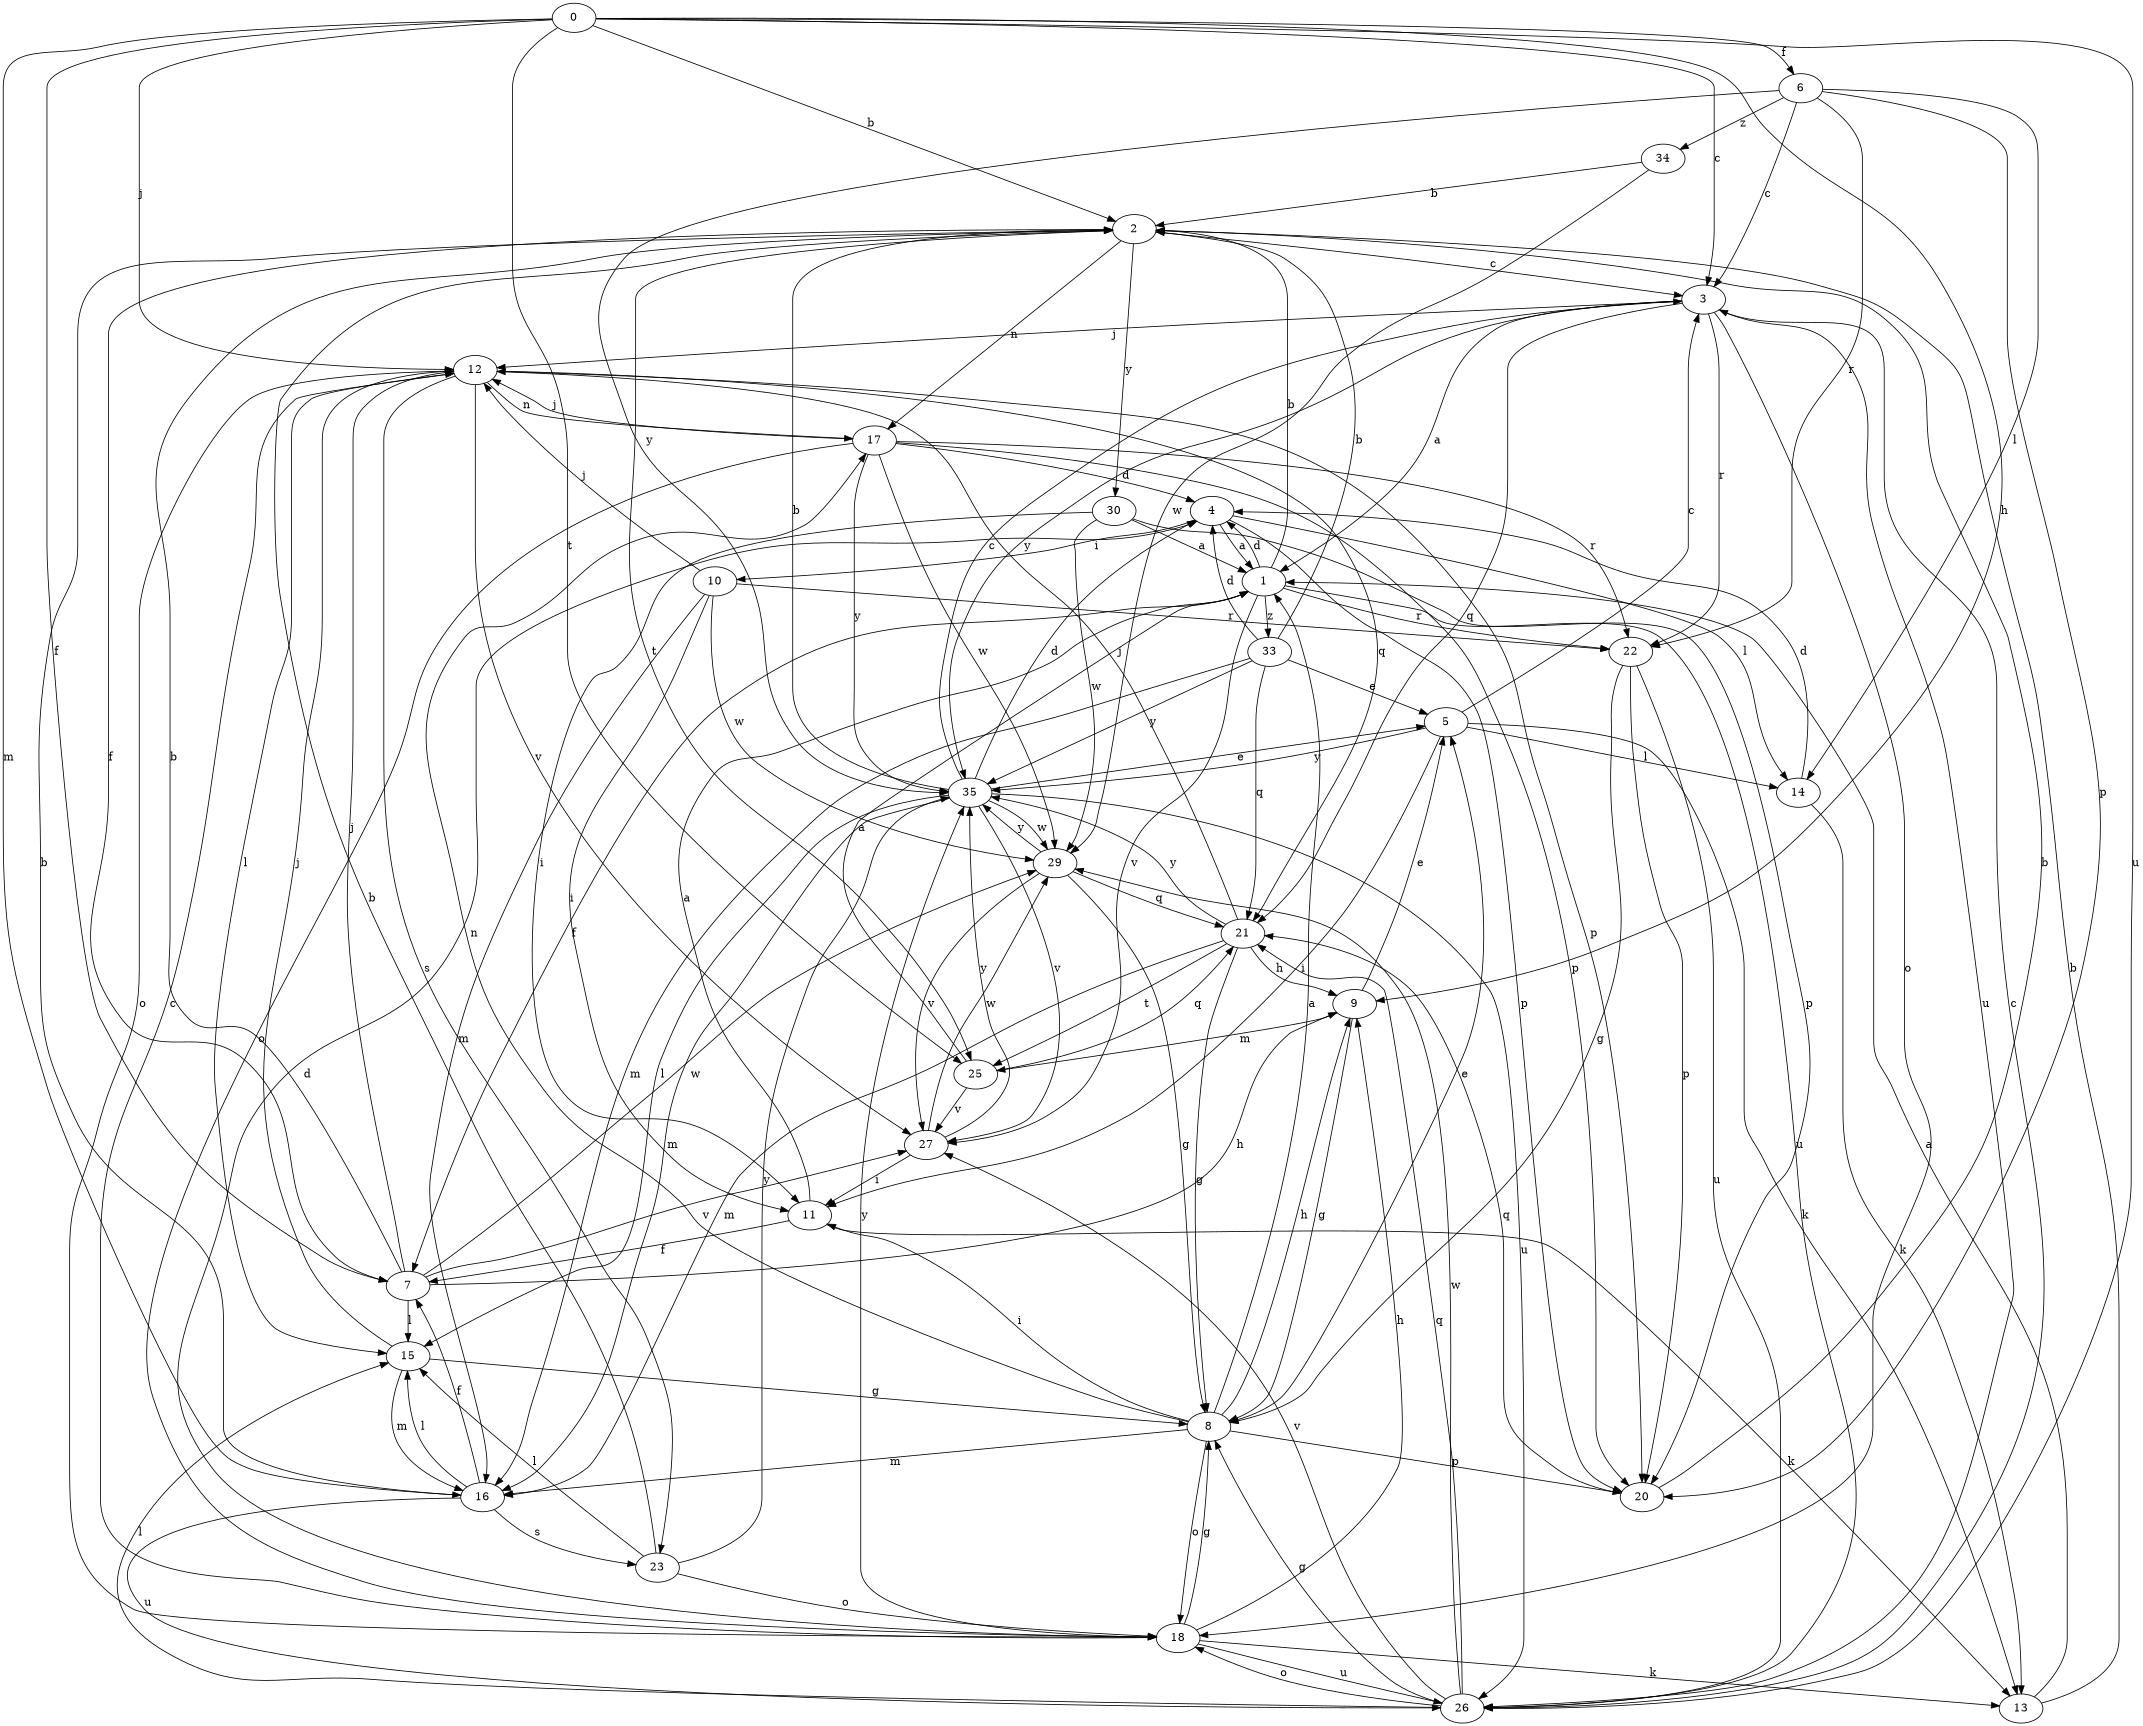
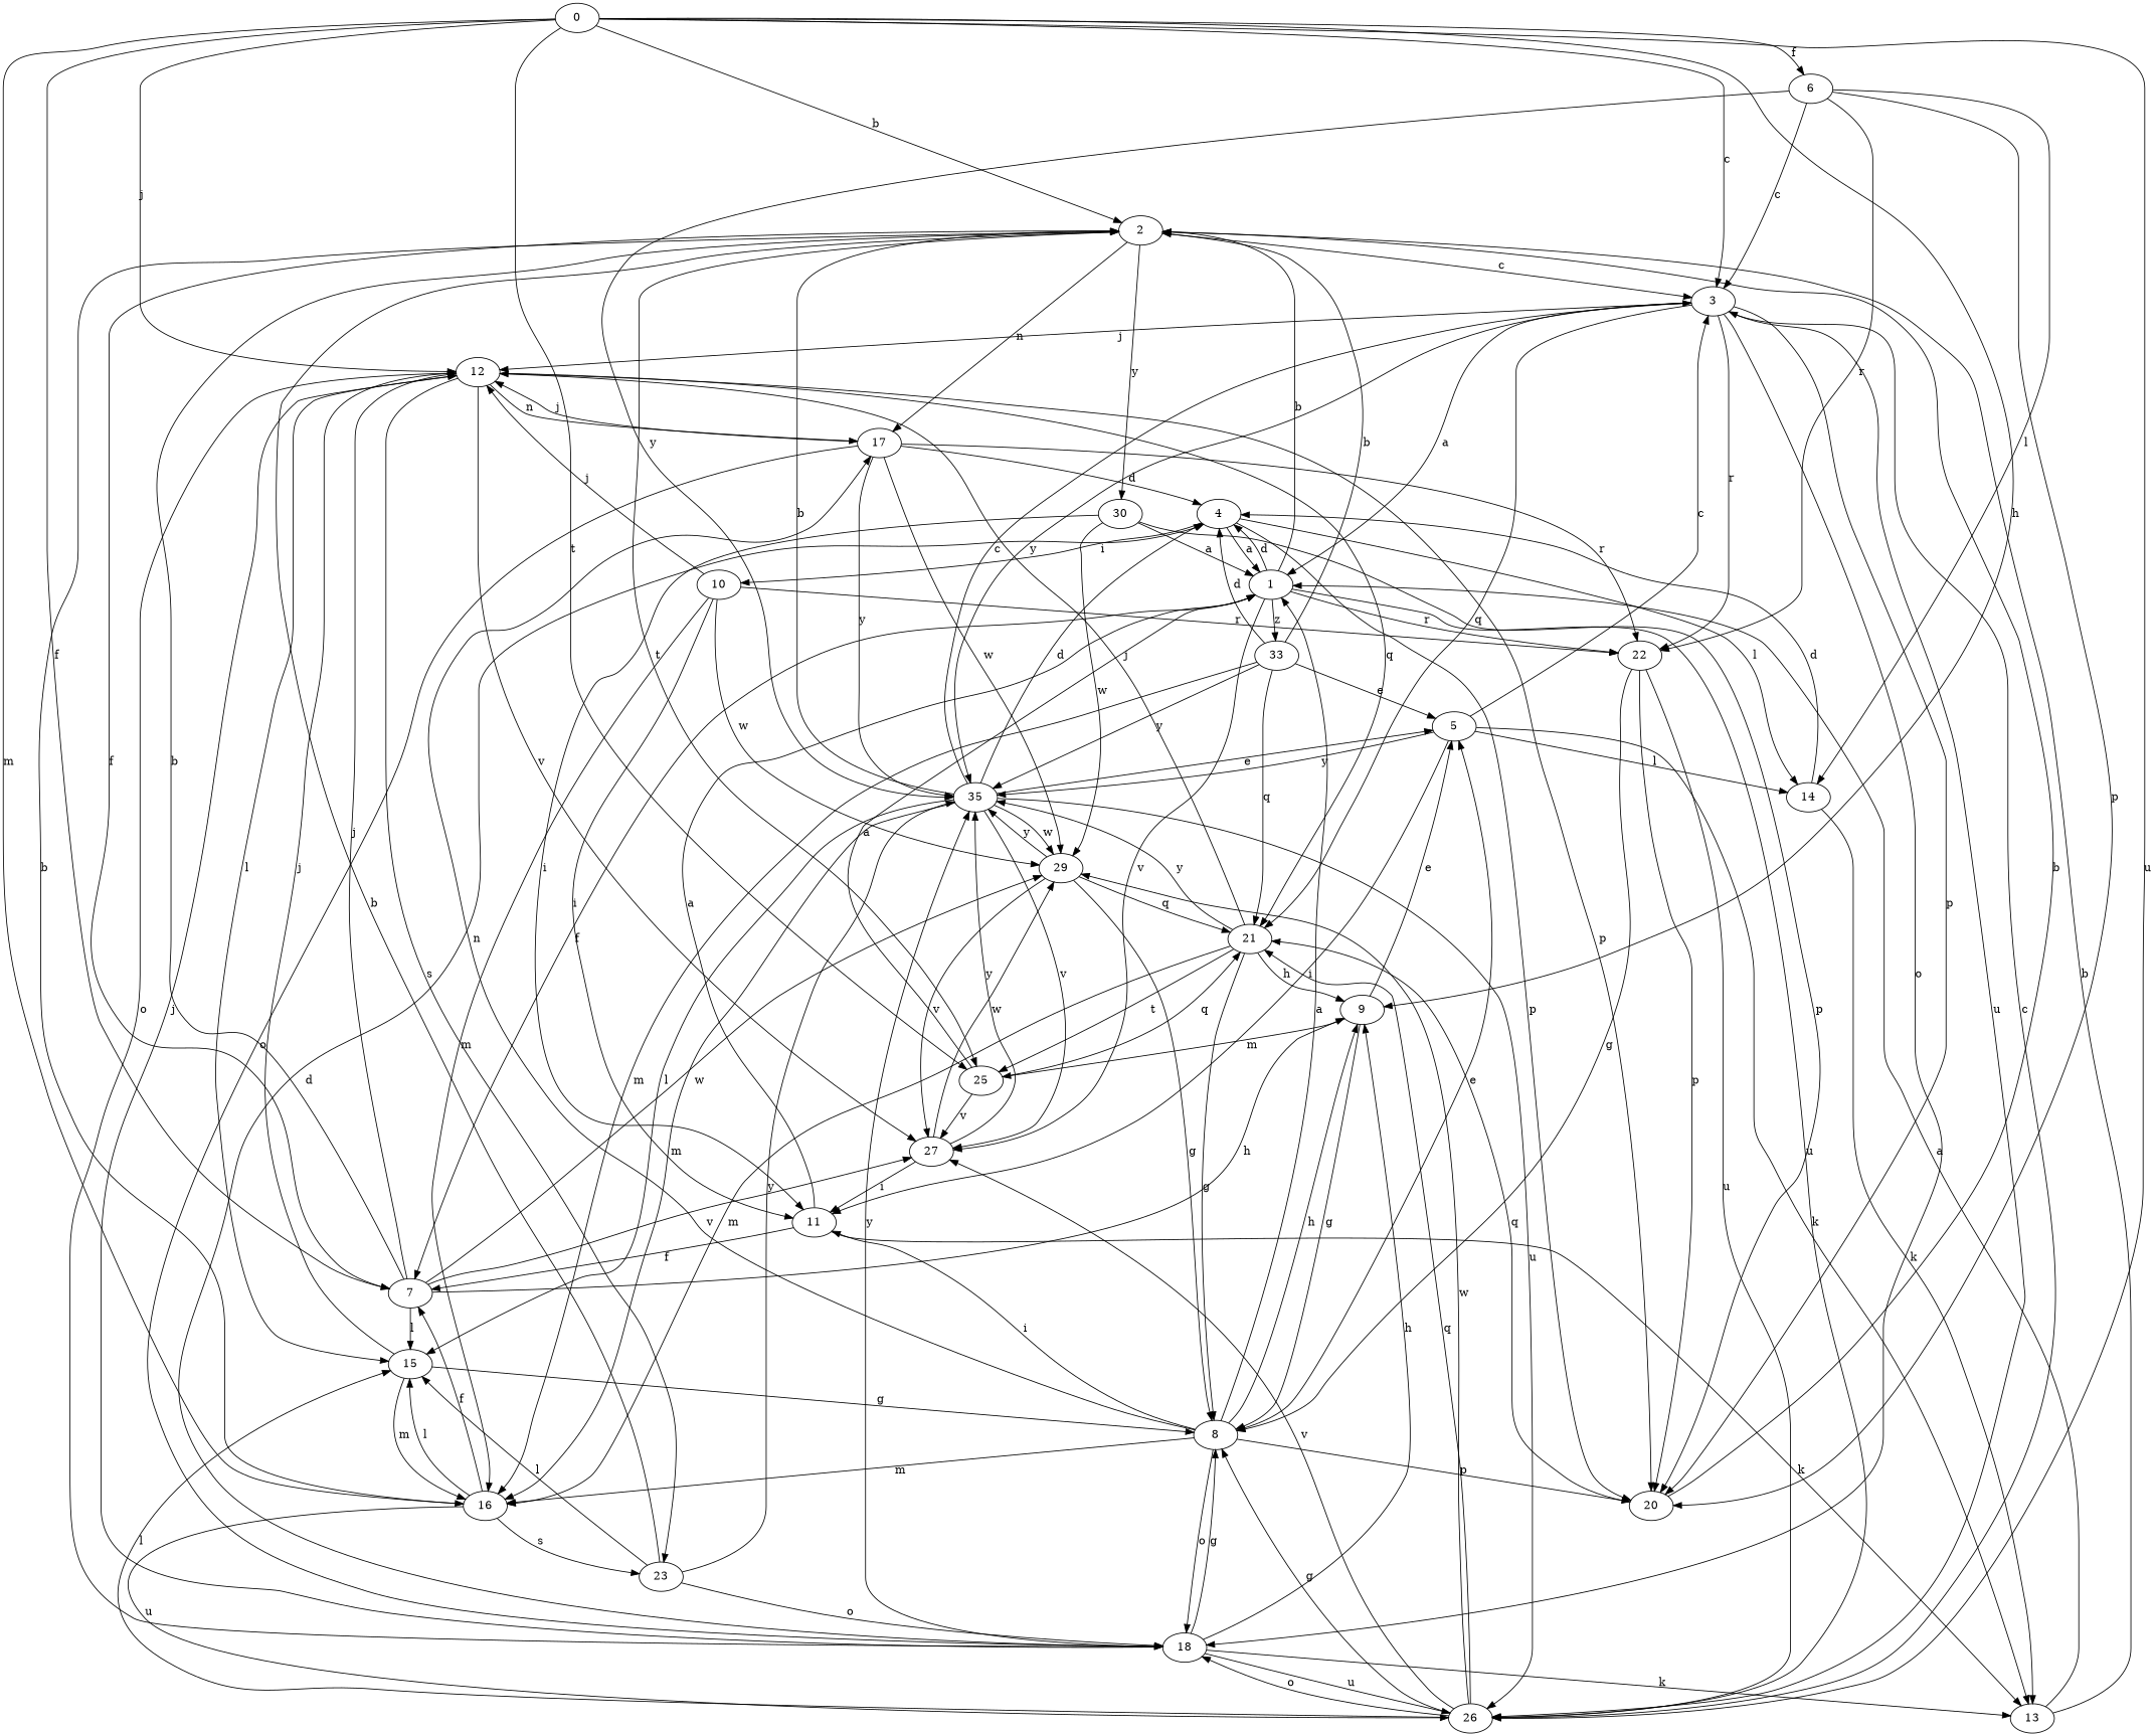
  strict digraph {
    0
    2
    3
    6
    7
    9
    12
    16
    25
    26
    17
    30
    1
    22
    18
    20
    21
    n18 [label=35]
    14
-   34
    27
    15
    29
    5
    8
    23
    4
    33
    10
    11
    13
    0 -> 2 [label=b]
    0 -> 3 [label=c]
    0 -> 6 [label=f]
    0 -> 7 [label=f]
    0 -> 9 [label=h]
    0 -> 12 [label=j]
    0 -> 16 [label=m]
    0 -> 25 [label=t]
    0 -> 26 [label=u]
    2 -> 3 [label=c]
    2 -> 7 [label=f]
    2 -> 25 [label=t]
    2 -> 17 [label=n]
    2 -> 30 [label=y]
    3 -> 12 [label=j]
    3 -> 26 [label=u]
    3 -> 1 [label=a]
    3 -> 22 [label=r]
    3 -> 18 [label=o]
-   17 -> 20 [label=p]
+   3 -> 20 [label=p]
    3 -> 21 [label=q]
    3 -> n18 [label=y]
    6 -> 3 [label=c]
    6 -> 22 [label=r]
    6 -> 20 [label=p]
    6 -> n18 [label=y]
    6 -> 14 [label=l]
-   6 -> 34 [label=z]
    7 -> 2 [label=b]
    7 -> 9 [label=h]
    7 -> 12 [label=j]
    7 -> 27 [label=v]
    7 -> 15 [label=l]
    7 -> 29 [label=w]
    9 -> 25 [label=m]
    9 -> 5 [label=e]
    9 -> 8 [label=g]
    12 -> 17 [label=n]
    12 -> 18 [label=o]
    12 -> 20 [label=p]
    12 -> 21 [label=q]
    12 -> 27 [label=v]
    12 -> 15 [label=l]
    12 -> 23 [label=s]
    16 -> 2 [label=b]
    16 -> 7 [label=f]
    16 -> 26 [label=u]
    16 -> 15 [label=l]
    16 -> 23 [label=s]
    25 -> 1 [label=a]
    25 -> 21 [label=q]
    25 -> 27 [label=v]
    26 -> 3 [label=c]
    26 -> 18 [label=o]
    26 -> 21 [label=q]
    26 -> 27 [label=v]
    26 -> 15 [label=l]
    26 -> 29 [label=w]
    26 -> 8 [label=g]
    17 -> 12 [label=j]
    17 -> 22 [label=r]
    17 -> 18 [label=o]
    17 -> n18 [label=y]
    17 -> 29 [label=w]
    17 -> 4 [label=d]
    30 -> 1 [label=a]
    30 -> 20 [label=p]
    30 -> 29 [label=w]
    30 -> 11 [label=i]
    1 -> 2 [label=b]
    1 -> 7 [label=f]
    1 -> 26 [label=u]
    1 -> 22 [label=r]
    1 -> 27 [label=v]
    1 -> 4 [label=d]
    1 -> 33 [label=z]
    22 -> 26 [label=u]
    22 -> 20 [label=p]
    22 -> 8 [label=g]
    18 -> 9 [label=h]
-   18 -> 12 [label=c]
+   18 -> 12 [label=j]
    18 -> 26 [label=u]
    18 -> n18 [label=y]
    18 -> 8 [label=g]
    18 -> 4 [label=d]
    18 -> 13 [label=k]
    20 -> 2 [label=b]
    20 -> 21 [label=q]
    21 -> 9 [label=h]
    21 -> 12 [label=j]
    21 -> 16 [label=m]
    21 -> 25 [label=t]
    21 -> n18 [label=y]
    21 -> 8 [label=g]
    n18 -> 2 [label=b]
    n18 -> 3 [label=c]
    n18 -> 16 [label=m]
    n18 -> 26 [label=u]
    n18 -> 27 [label=v]
    n18 -> 15 [label=l]
    n18 -> 29 [label=w]
    n18 -> 5 [label=e]
    n18 -> 4 [label=d]
    14 -> 4 [label=d]
    14 -> 13 [label=k]
-   34 -> 2 [label=b]
-   34 -> 29 [label=w]
    27 -> n18 [label=y]
    27 -> 29 [label=w]
    27 -> 11 [label=i]
    15 -> 12 [label=j]
    15 -> 16 [label=m]
    15 -> 8 [label=g]
    29 -> 21 [label=q]
    29 -> n18 [label=y]
    29 -> 27 [label=v]
    29 -> 8 [label=g]
    5 -> 3 [label=c]
    5 -> n18 [label=y]
    5 -> 14 [label=l]
    5 -> 11 [label=i]
    5 -> 13 [label=k]
    8 -> 9 [label=h]
    8 -> 16 [label=m]
    8 -> 17 [label=n]
    8 -> 1 [label=a]
    8 -> 18 [label=o]
    8 -> 20 [label=p]
    8 -> 5 [label=e]
    8 -> 11 [label=i]
    23 -> 2 [label=b]
    23 -> 18 [label=o]
    23 -> n18 [label=y]
    23 -> 15 [label=l]
    4 -> 1 [label=a]
    4 -> 20 [label=p]
    4 -> 14 [label=l]
    4 -> 10 [label=i]
    33 -> 2 [label=b]
    33 -> 16 [label=m]
    33 -> 21 [label=q]
    33 -> n18 [label=y]
    33 -> 5 [label=e]
    33 -> 4 [label=d]
    10 -> 12 [label=j]
    10 -> 16 [label=m]
    10 -> 22 [label=r]
    10 -> 29 [label=w]
    10 -> 11 [label=i]
    11 -> 7 [label=f]
    11 -> 1 [label=a]
    11 -> 13 [label=k]
    13 -> 2 [label=b]
    13 -> 1 [label=a]
  }
